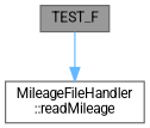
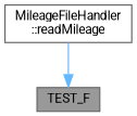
  digraph {
    rankdir=TB
    fontname=Roboto
    node [fontname=Roboto fontsize=10 shape=box style=filled]
    n1 [color=gray40 fillcolor=grey60 fontcolor=black height=0.2 label=TEST_F width=0.4]
    n2 [color=grey40 fillcolor=white height=0.2 label="MileageFileHandler\l::readMileage" width=0.4]
-   n1 -> n2 [color=steelblue1 fontname=Roboto fontsize=10 labelfontname=Helvetica labelfontsize=10 style=solid]
+   n2 -> n1 [color=steelblue1 fontname=Roboto fontsize=10 labelfontname=Helvetica labelfontsize=10 style=solid]
  }
